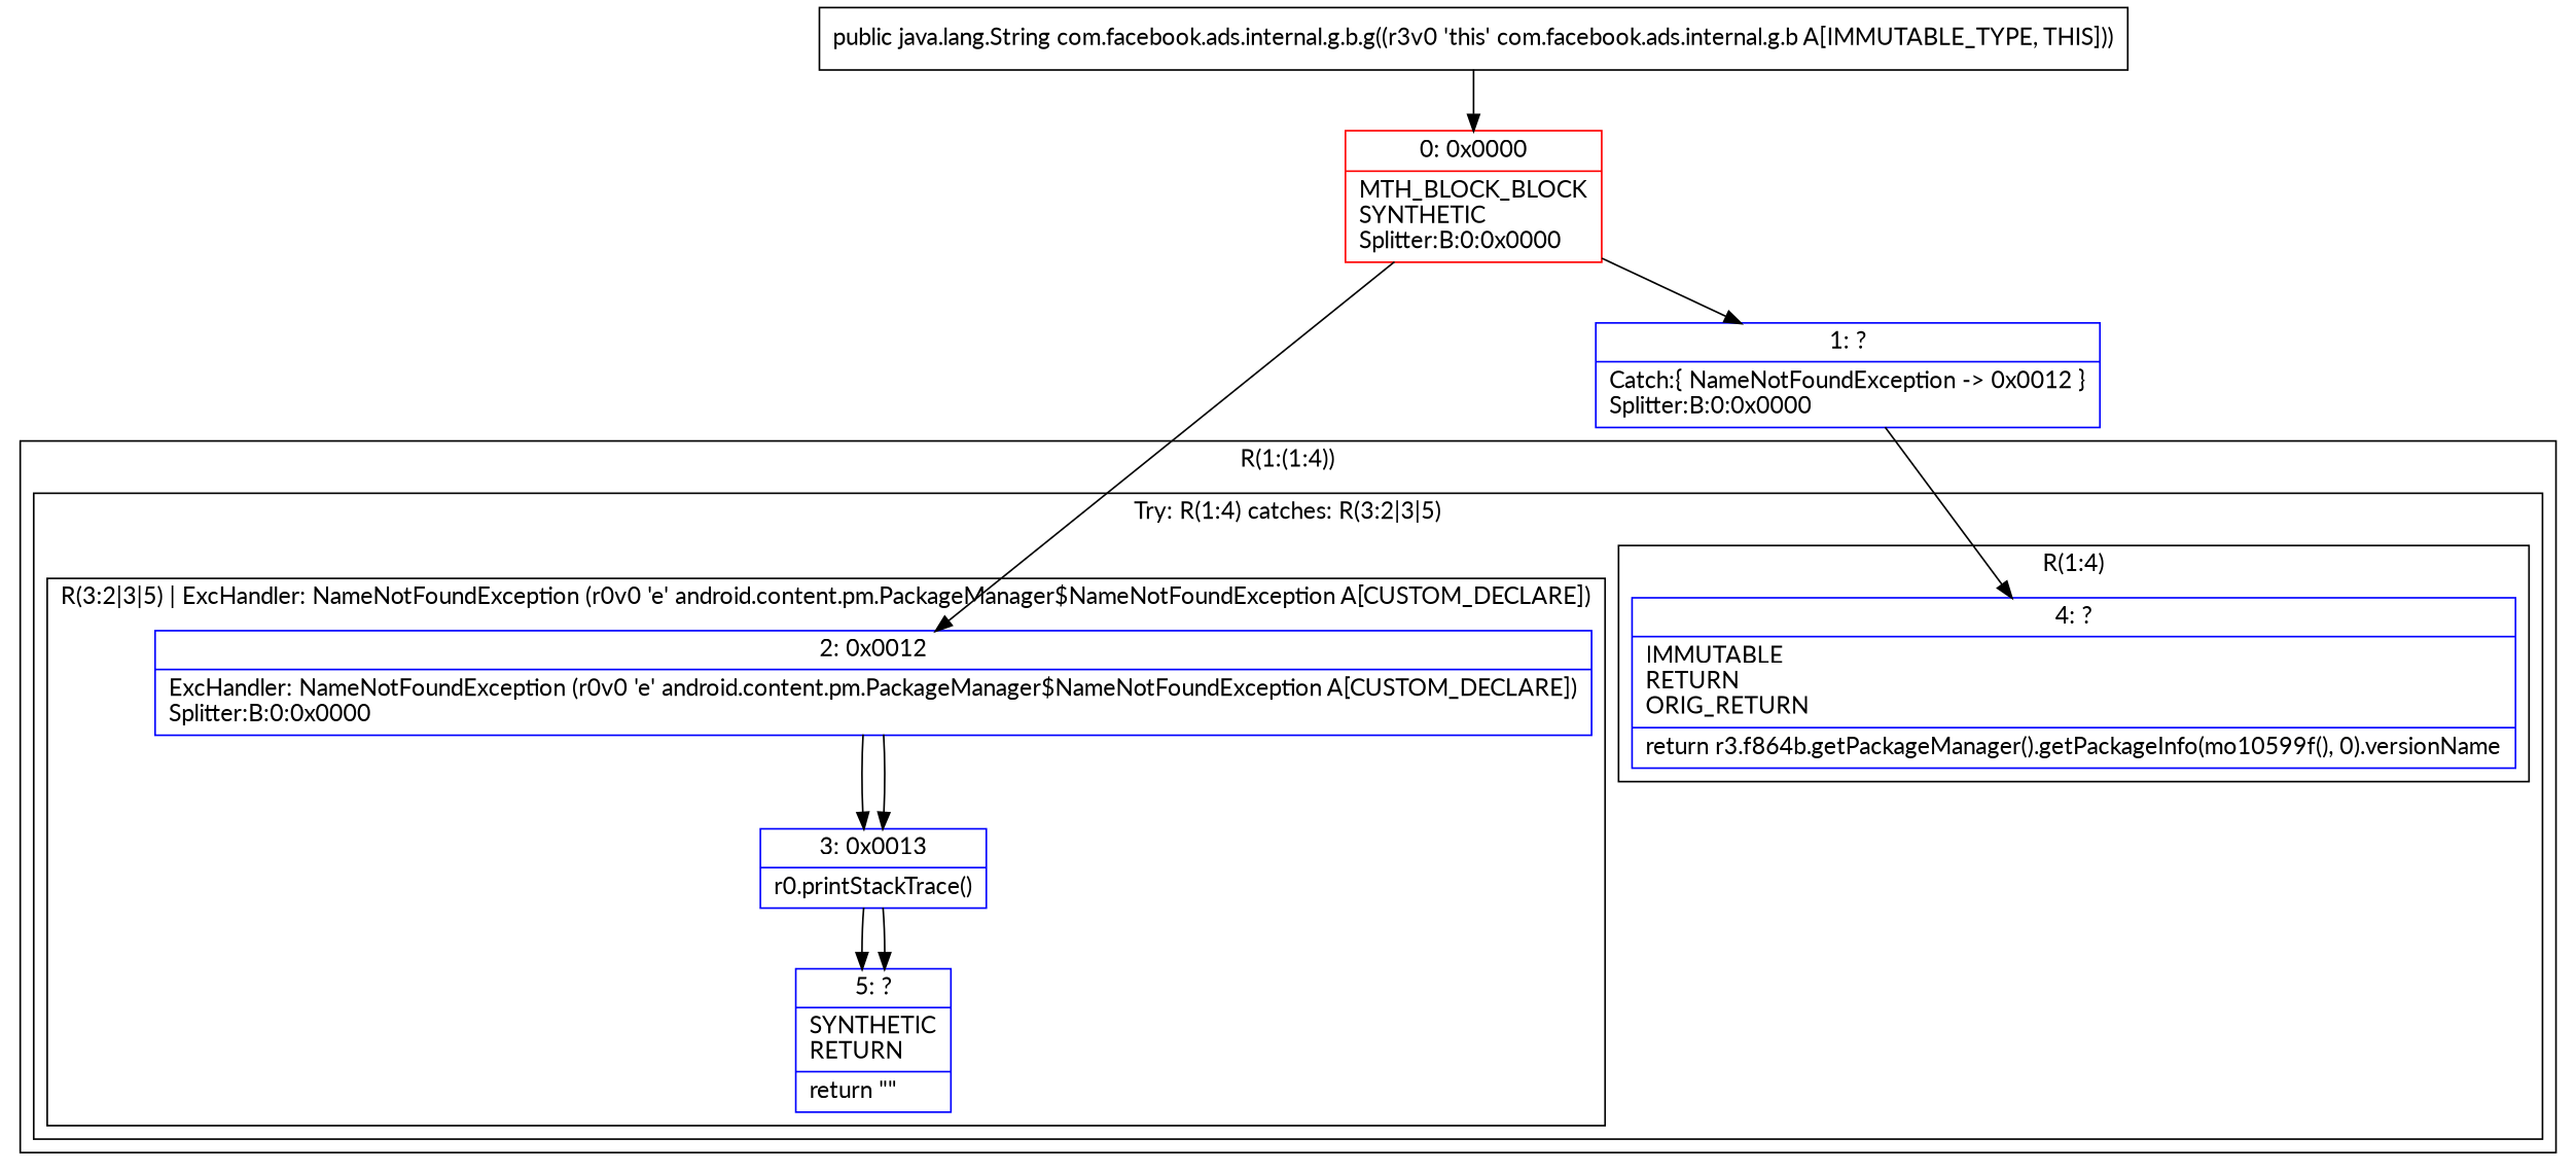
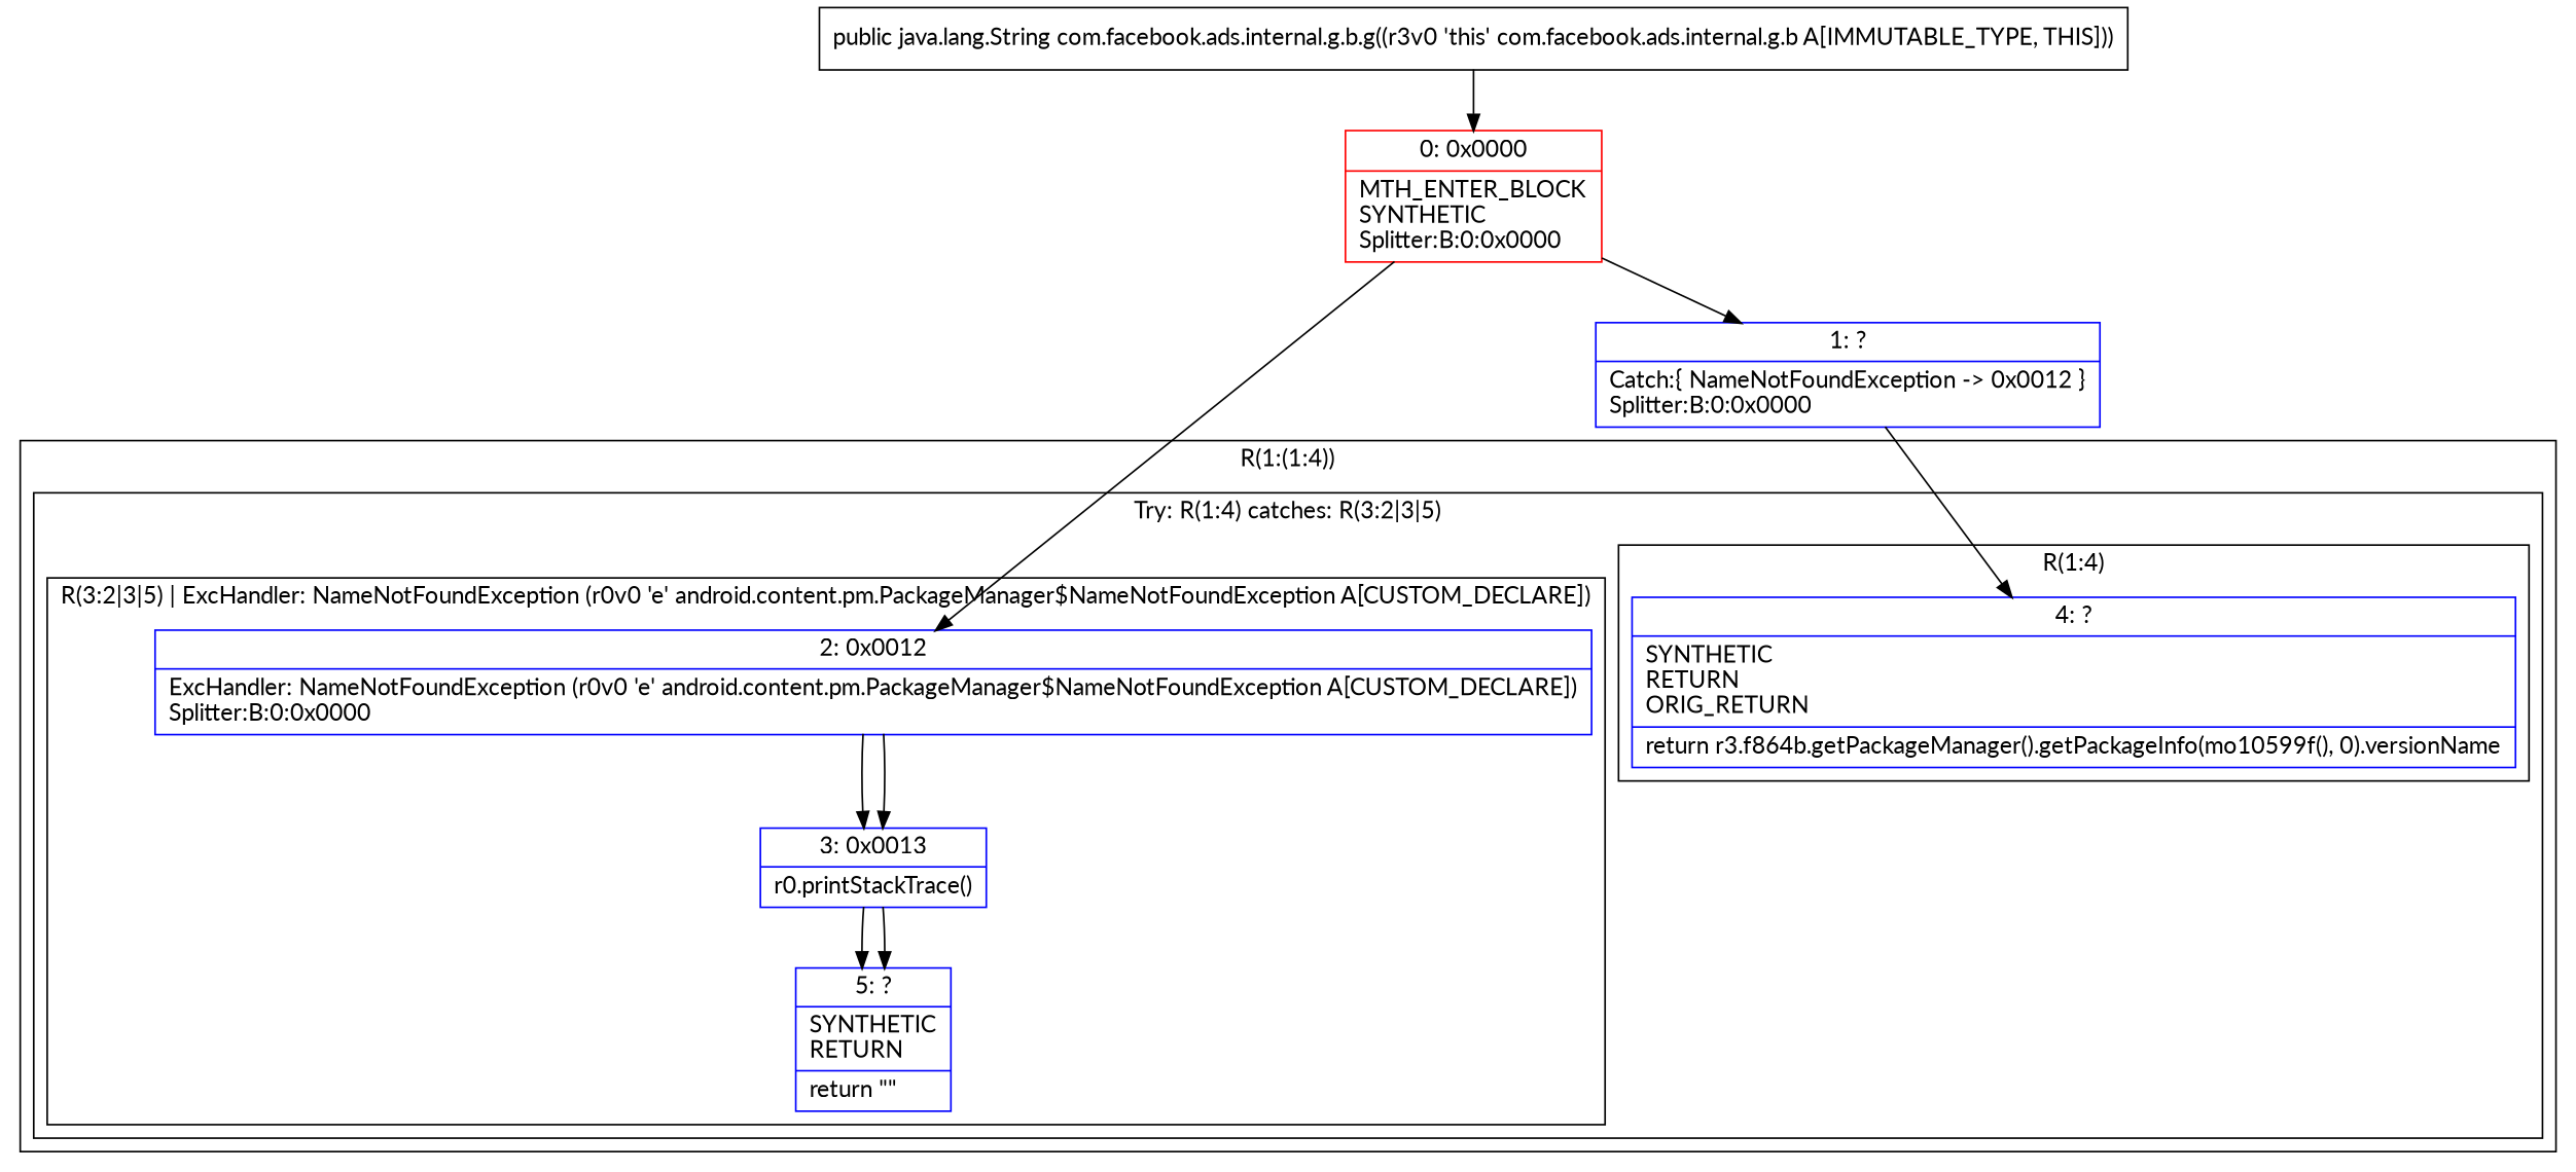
  digraph {
    fontname=Lato
    node [color=blue fontname=Lato shape=record]
    edge [fontname=Lato]
-   n1 [label="{4\:\ ?|IMMUTABLE\lRETURN\lORIG_RETURN\l|return r3.f864b.getPackageManager().getPackageInfo(mo10599f(), 0).versionName\l}"]
+   n1 [label="{4\:\ ?|SYNTHETIC\lRETURN\lORIG_RETURN\l|return r3.f864b.getPackageManager().getPackageInfo(mo10599f(), 0).versionName\l}"]
    n2 [label="{2\:\ 0x0012|ExcHandler: NameNotFoundException (r0v0 'e' android.content.pm.PackageManager$NameNotFoundException A[CUSTOM_DECLARE])\lSplitter:B:0:0x0000\l}"]
    n3 [label="{3\:\ 0x0013|r0.printStackTrace()\l}"]
    n4 [label="{5\:\ ?|SYNTHETIC\lRETURN\l|return \"\"\l}"]
-   n5 [color=red label="{0\:\ 0x0000|MTH_BLOCK_BLOCK\lSYNTHETIC\lSplitter:B:0:0x0000\l}"]
+   n5 [color=red label="{0\:\ 0x0000|MTH_ENTER_BLOCK\lSYNTHETIC\lSplitter:B:0:0x0000\l}"]
    n6 [label="{1\:\ ?|Catch:\{ NameNotFoundException \-\> 0x0012 \}\lSplitter:B:0:0x0000\l}"]
    n7 [label="{public java.lang.String com.facebook.ads.internal.g.b.g((r3v0 'this' com.facebook.ads.internal.g.b A[IMMUTABLE_TYPE, THIS])) }" color=""]
    subgraph cluster_1 {
      label="R(1:(1:4))"
      subgraph cluster_2 {
        label="Try: R(1:4) catches: R(3:2|3|5)"
        subgraph cluster_3 {
          label="R(1:4)"
          n1
        }
        subgraph cluster_4 {
          label="R(3:2|3|5) | ExcHandler: NameNotFoundException (r0v0 'e' android.content.pm.PackageManager$NameNotFoundException A[CUSTOM_DECLARE])\l"
          n2
          n3
          n4
        }
      }
    }
    subgraph cluster_5 {
      label="R(3:2|3|5) | ExcHandler: NameNotFoundException (r0v0 'e' android.content.pm.PackageManager$NameNotFoundException A[CUSTOM_DECLARE])\l"
    }
    n2 -> n3
    n2 -> n3
    n3 -> n4
    n3 -> n4
    n5 -> n2
    n5 -> n6
    n6 -> n1
    n7 -> n5
  }
